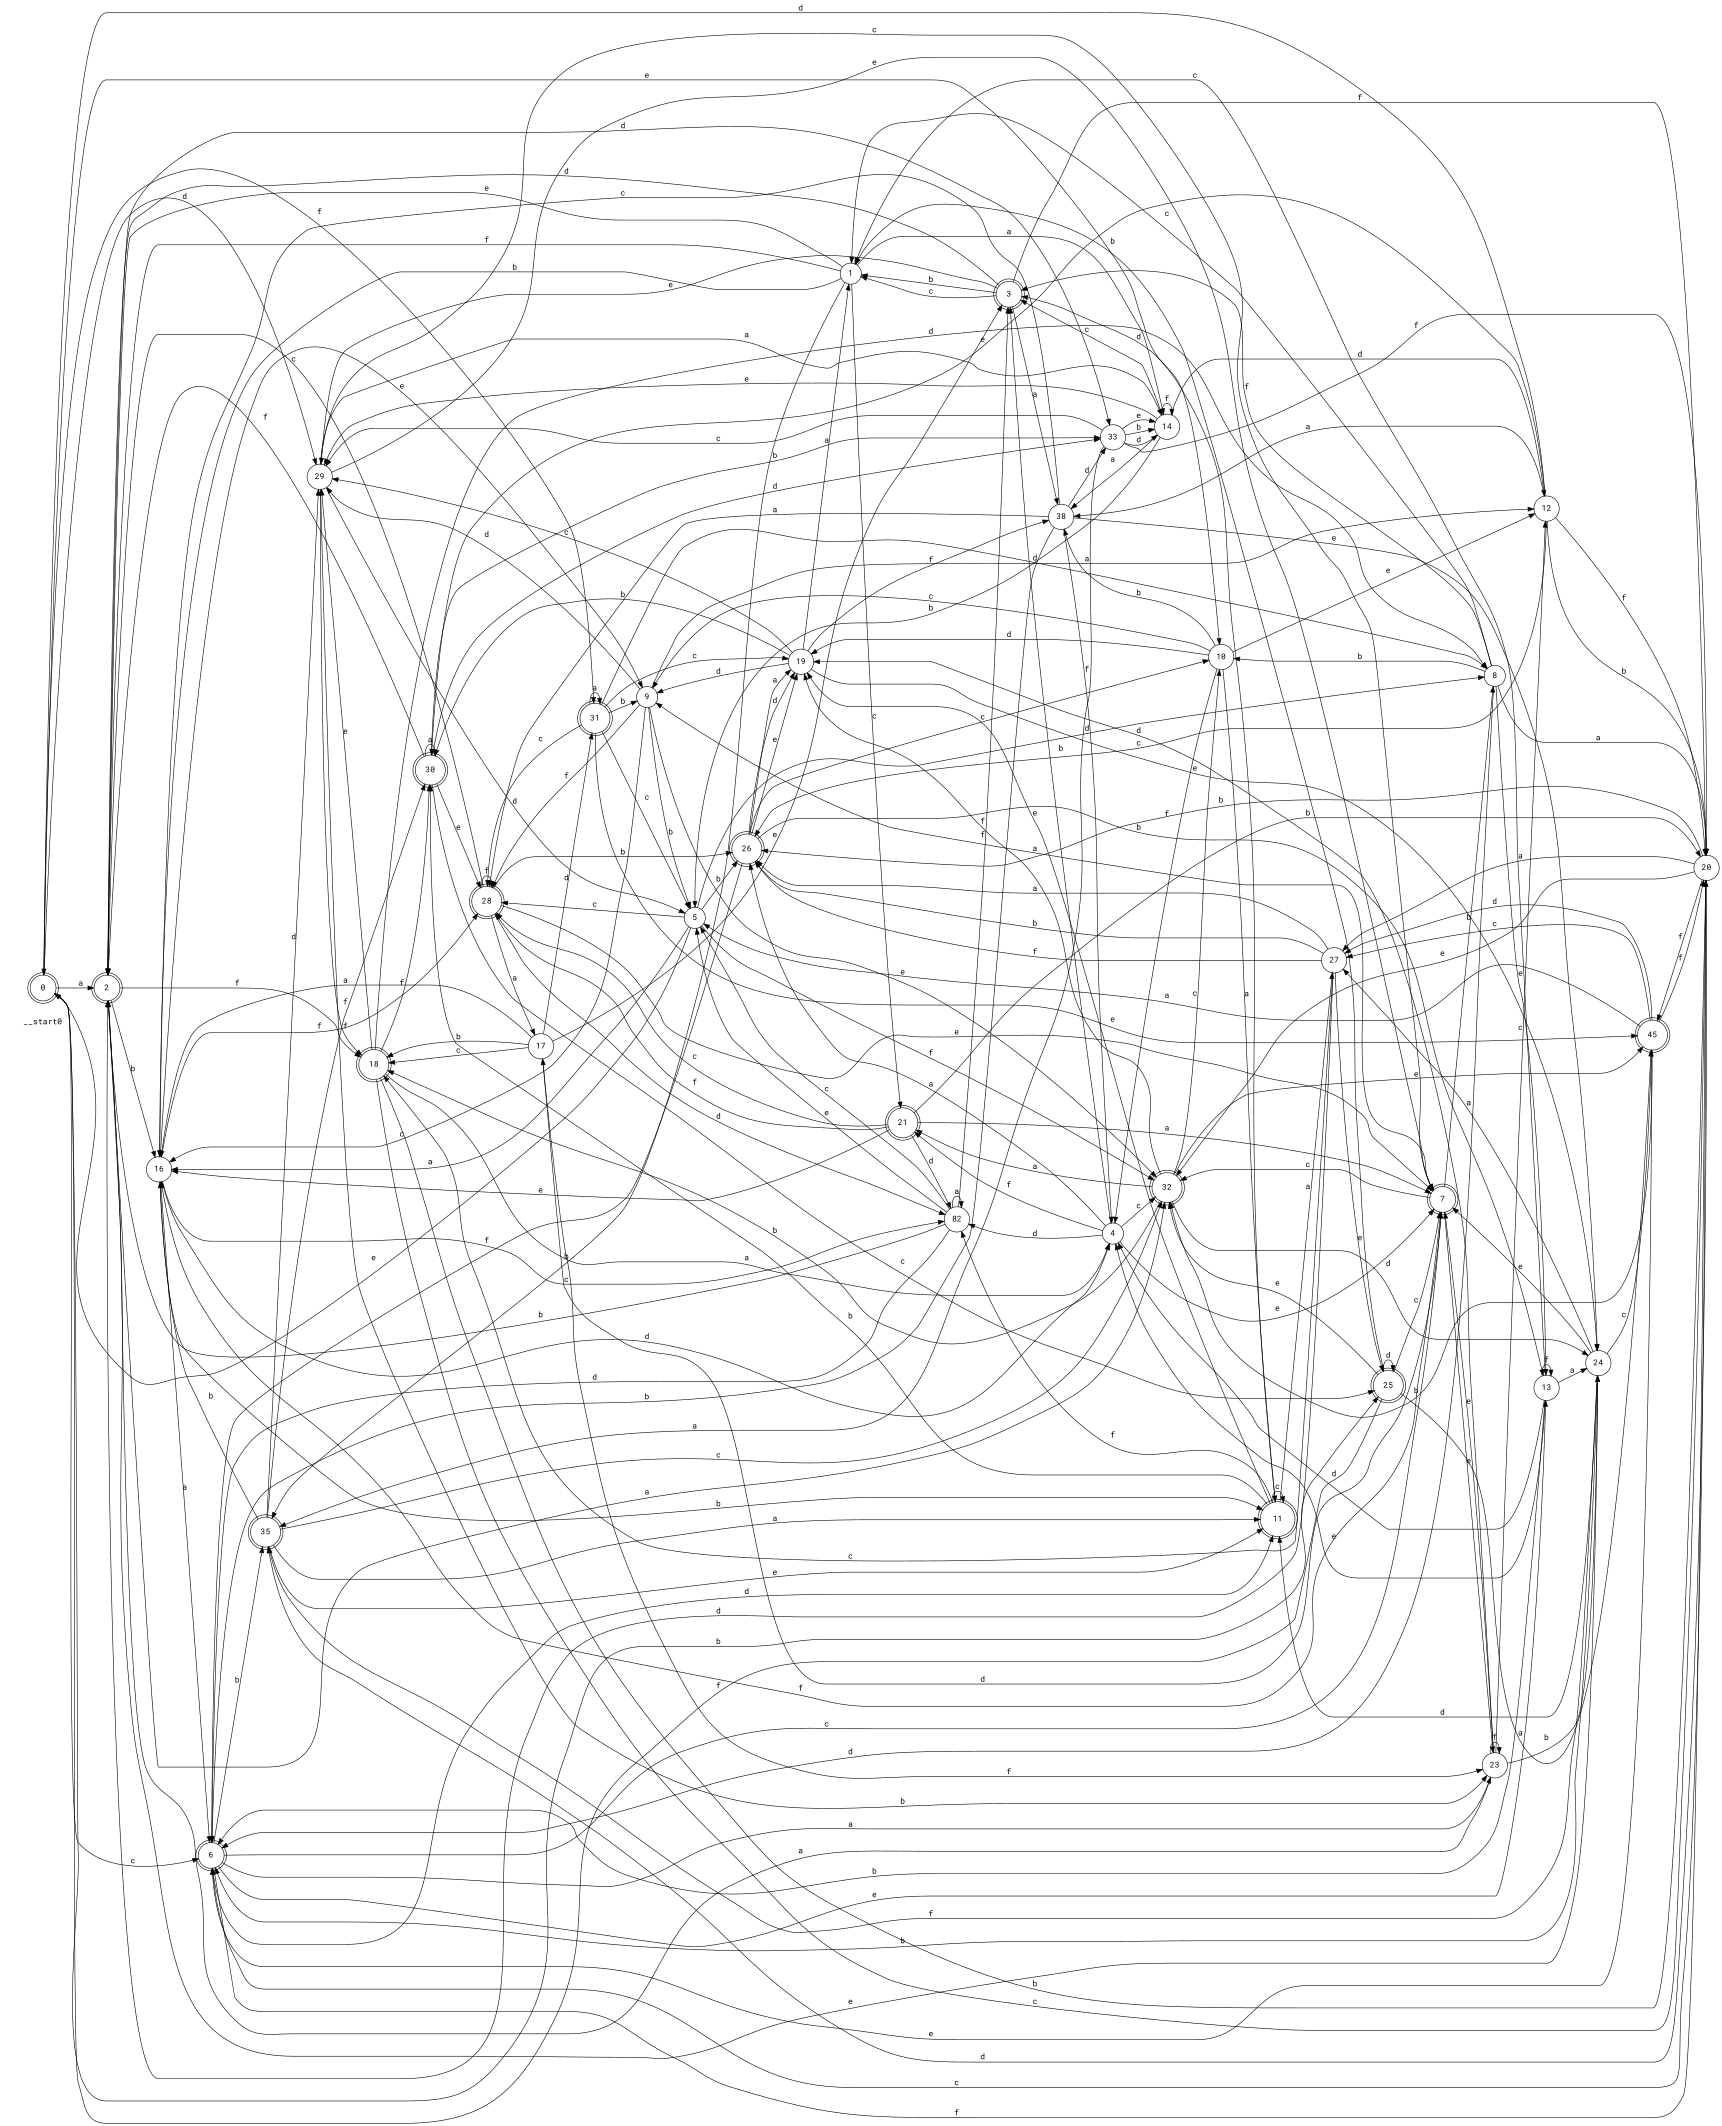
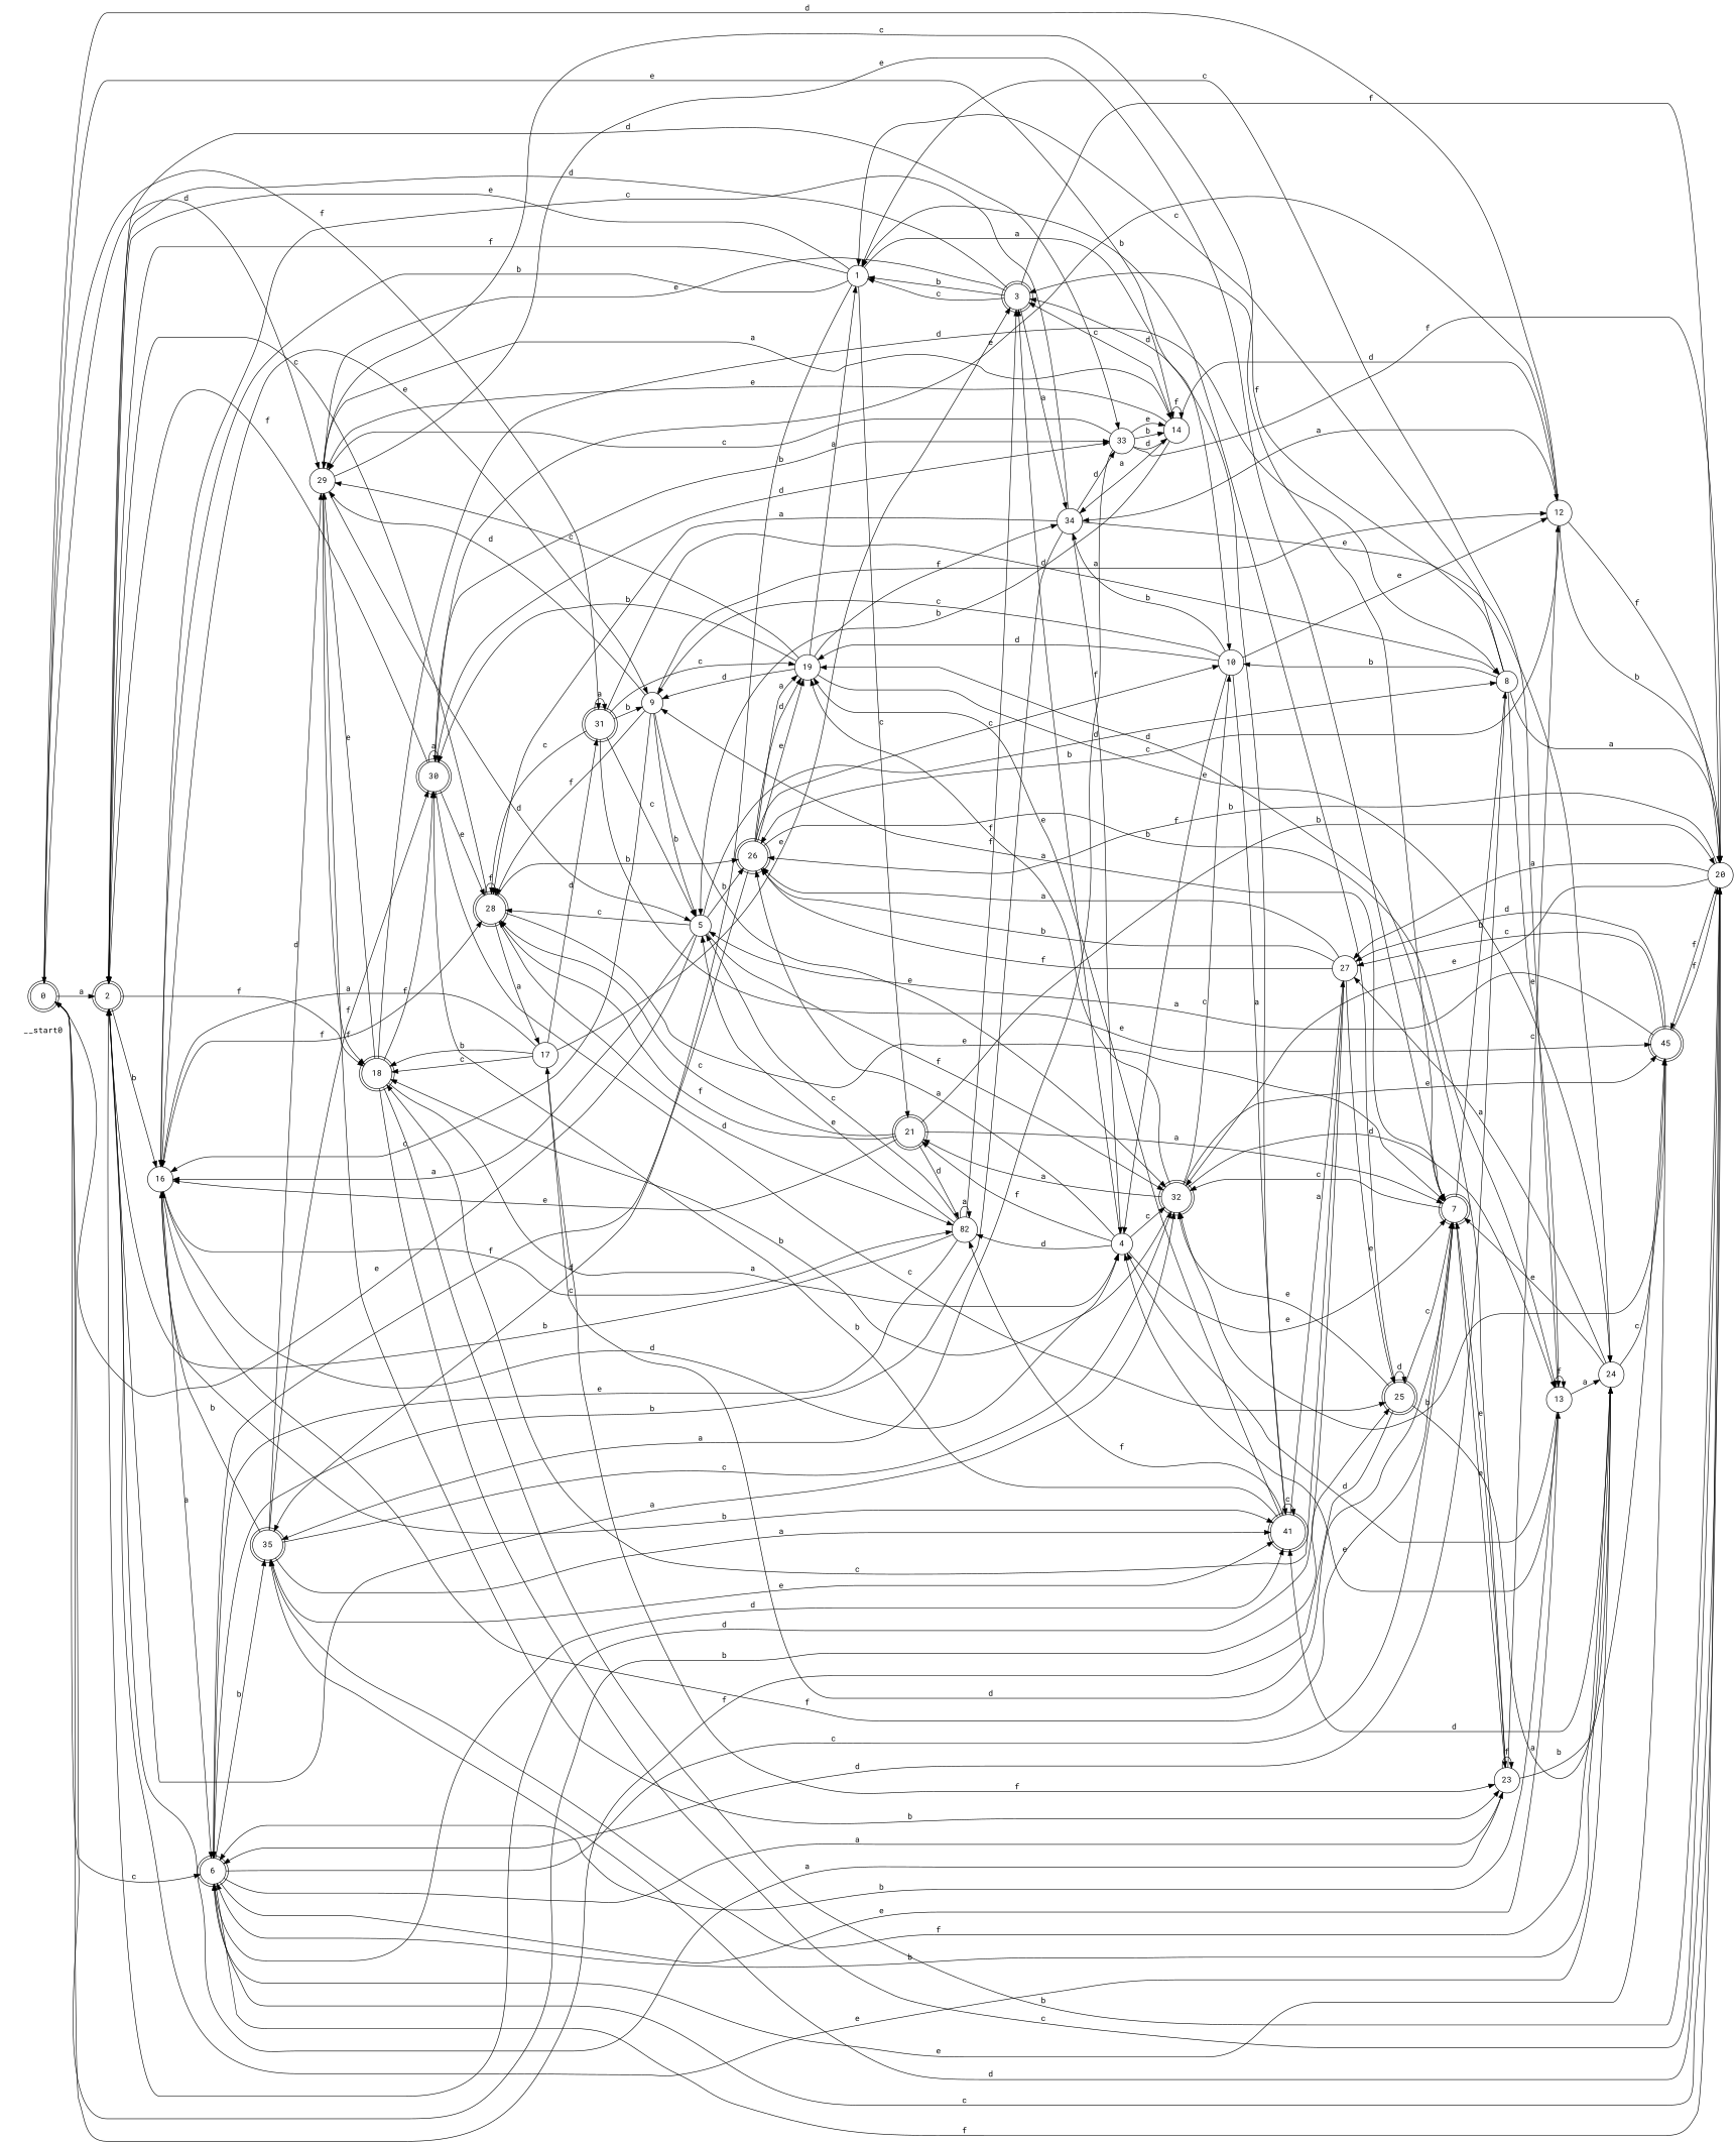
  digraph {
    fontname="Roboto Mono"
    rankdir=LR
    node [fontname="Roboto Mono" shape=circle color=black fillcolor=white style=filled]
    edge [fontname="Roboto Mono"]
    __start0 [shape=none color="" fillcolor="" style=""]
    n2 [label=0 shape=doublecircle style="rounded,filled"]
    n3 [label=2 shape=doublecircle style="rounded,filled"]
    n4 [label=6 shape=doublecircle style="rounded,filled"]
    n5 [label=10]
    n6 [label=25 shape=doublecircle style="rounded,filled"]
    n7 [label=29]
    n8 [label=31 shape=doublecircle style="rounded,filled"]
    n9 [label=16]
    n10 [label=18 shape=doublecircle style="rounded,filled"]
    n11 [label=24]
    n12 [label=32 shape=doublecircle style="rounded,filled"]
    n13 [label=33]
    n14 [label=35 shape=doublecircle style="rounded,filled"]
    n15 [label=20]
    n16 [label=7 shape=doublecircle style="rounded,filled"]
-   n17 [label=11 shape=doublecircle style="rounded,filled"]
+   n17 [label=41 shape=doublecircle style="rounded,filled"]
    n18 [label=13]
    n19 [label=23]
-   n20 [label=38]
+   n20 [label=34]
    n21 [label=4]
    n22 [label=9]
    n23 [label=12]
    n24 [label=19]
    n25 [label=1]
    n26 [label=45 shape=doublecircle style="rounded,filled"]
    n27 [label=14]
    n28 [label=5]
    n29 [label=8]
    n30 [label=28 shape=doublecircle style="rounded,filled"]
    n31 [label=21 shape=doublecircle style="rounded,filled"]
    n32 [label=3 shape=doublecircle style="rounded,filled"]
    n33 [label=82]
    n34 [label=30 shape=doublecircle style="rounded,filled"]
    n35 [label=26 shape=doublecircle style="rounded,filled"]
    n36 [label=27]
    n37 [label=17]
    n2 -> n3 [label=a]
    n2 -> n4 [label=c]
    n2 -> n5 [label=e]
    n2 -> n6 [label=b]
    n2 -> n7 [label=d]
    n2 -> n8 [label=f]
    n3 -> n9 [label=b]
    n3 -> n10 [label=f]
    n3 -> n11 [label=e]
    n3 -> n12 [label=a]
    n3 -> n13 [label=d]
    n4 -> n14 [label=b]
    n4 -> n15 [label=f]
    n4 -> n16 [label=c]
    n4 -> n17 [label=d]
    n4 -> n18 [label=e]
    n4 -> n19 [label=a]
    n5 -> n17 [label=a]
    n5 -> n20 [label=b]
    n5 -> n21 [label=f]
    n5 -> n22 [label=c]
    n5 -> n23 [label=e]
    n5 -> n24 [label=d]
    n6 -> n2 [label=f]
    n6 -> n6 [label=d]
    n6 -> n12 [label=e]
    n6 -> n16 [label=c]
    n6 -> n25 [label=b]
    n6 -> n26 [label=a]
    n7 -> n10 [label=f]
    n7 -> n16 [label=c]
    n7 -> n16 [label=e]
    n7 -> n19 [label=b]
    n7 -> n27 [label=a]
    n7 -> n28 [label=d]
    n8 -> n8 [label=a]
    n8 -> n22 [label=b]
    n8 -> n24 [label=c]
    n8 -> n26 [label=e]
    n8 -> n28 [label=c]
    n8 -> n29 [label=d]
    n8 -> n30 [label=c]
    n9 -> n4 [label=a]
    n9 -> n17 [label=b]
    n9 -> n21 [label=d]
    n9 -> n22 [label=e]
    n9 -> n30 [label=f]
    n9 -> n33 [label=c]
    n10 -> n7 [label=e]
    n10 -> n15 [label=b]
    n10 -> n15 [label=c]
    n10 -> n21 [label=a]
    n10 -> n29 [label=d]
    n10 -> n34 [label=f]
    n11 -> n4 [label=b]
    n11 -> n14 [label=f]
    n11 -> n16 [label=e]
    n11 -> n17 [label=d]
    n11 -> n26 [label=c]
    n11 -> n36 [label=a]
    n12 -> n5 [label=c]
    n12 -> n10 [label=b]
-   n12 -> n11 [label=d]
+   n12 -> n18 [label=d]
    n12 -> n24 [label=f]
    n12 -> n26 [label=e]
    n12 -> n31 [label=a]
    n13 -> n7 [label=c]
    n13 -> n14 [label=a]
    n13 -> n15 [label=f]
    n13 -> n27 [label=b]
    n13 -> n27 [label=d]
    n13 -> n27 [label=e]
    n14 -> n7 [label=d]
    n14 -> n9 [label=b]
    n14 -> n12 [label=c]
    n14 -> n17 [label=a]
    n14 -> n17 [label=e]
    n14 -> n34 [label=f]
    n15 -> n4 [label=c]
    n15 -> n12 [label=e]
    n15 -> n14 [label=d]
    n15 -> n26 [label=f]
    n15 -> n35 [label=b]
    n15 -> n36 [label=a]
    n16 -> n9 [label=f]
    n16 -> n12 [label=c]
    n16 -> n19 [label=e]
    n16 -> n22 [label=a]
    n16 -> n29 [label=b]
    n16 -> n37 [label=d]
    n17 -> n17 [label=c]
    n17 -> n24 [label=e]
    n17 -> n32 [label=d]
    n17 -> n33 [label=f]
    n17 -> n34 [label=b]
    n17 -> n36 [label=a]
    n18 -> n4 [label=b]
    n18 -> n11 [label=a]
    n18 -> n18 [label=f]
    n18 -> n21 [label=d]
    n18 -> n21 [label=e]
    n18 -> n25 [label=c]
    n19 -> n3 [label=a]
    n19 -> n11 [label=b]
    n19 -> n16 [label=e]
    n19 -> n19 [label=f]
    n19 -> n23 [label=c]
    n19 -> n24 [label=d]
    n20 -> n4 [label=b]
    n20 -> n9 [label=c]
    n20 -> n11 [label=e]
    n20 -> n13 [label=d]
    n20 -> n21 [label=f]
    n20 -> n30 [label=a]
    n21 -> n12 [label=c]
    n21 -> n16 [label=e]
    n21 -> n31 [label=f]
    n21 -> n32 [label=b]
    n21 -> n33 [label=d]
    n21 -> n35 [label=a]
    n22 -> n7 [label=d]
    n22 -> n9 [label=c]
    n22 -> n12 [label=e]
    n22 -> n23 [label=a]
    n22 -> n28 [label=b]
    n22 -> n30 [label=f]
    n23 -> n2 [label=d]
    n23 -> n15 [label=b]
    n23 -> n15 [label=f]
    n23 -> n20 [label=a]
    n23 -> n34 [label=e]
    n23 -> n35 [label=c]
    n24 -> n7 [label=c]
    n24 -> n11 [label=e]
    n24 -> n20 [label=f]
    n24 -> n22 [label=d]
    n24 -> n25 [label=a]
    n24 -> n34 [label=b]
    n25 -> n3 [label=e]
    n25 -> n3 [label=f]
    n25 -> n9 [label=b]
-   n25 -> n14 [label=b]
+   n25 -> n14 [label=d]
    n25 -> n27 [label=a]
    n25 -> n31 [label=c]
    n26 -> n4 [label=e]
    n26 -> n12 [label=b]
    n26 -> n15 [label=f]
    n26 -> n28 [label=a]
    n26 -> n36 [label=c]
    n26 -> n36 [label=d]
    n27 -> n7 [label=e]
    n27 -> n20 [label=a]
    n27 -> n23 [label=d]
    n27 -> n27 [label=f]
    n27 -> n28 [label=b]
    n27 -> n32 [label=c]
    n28 -> n2 [label=e]
    n28 -> n9 [label=a]
    n28 -> n12 [label=f]
    n28 -> n29 [label=d]
    n28 -> n30 [label=c]
    n28 -> n35 [label=b]
    n29 -> n4 [label=d]
    n29 -> n5 [label=b]
    n29 -> n15 [label=a]
    n29 -> n18 [label=e]
    n29 -> n25 [label=c]
    n29 -> n32 [label=f]
    n30 -> n3 [label=c]
    n30 -> n16 [label=e]
    n30 -> n30 [label=f]
    n30 -> n33 [label=d]
    n30 -> n35 [label=b]
    n30 -> n37 [label=a]
    n31 -> n9 [label=e]
    n31 -> n15 [label=b]
    n31 -> n16 [label=a]
    n31 -> n30 [label=c]
    n31 -> n30 [label=f]
    n31 -> n33 [label=d]
    n32 -> n3 [label=d]
    n32 -> n7 [label=e]
    n32 -> n15 [label=f]
    n32 -> n20 [label=a]
    n32 -> n25 [label=b]
    n32 -> n25 [label=c]
    n33 -> n3 [label=b]
-   n33 -> n4 [label=d]
+   n33 -> n4 [label=e]
    n33 -> n28 [label=c]
    n33 -> n28 [label=e]
    n33 -> n32 [label=f]
    n33 -> n33 [label=a]
    n34 -> n3 [label=f]
    n34 -> n6 [label=c]
    n34 -> n13 [label=b]
    n34 -> n13 [label=d]
    n34 -> n30 [label=e]
    n34 -> n34 [label=a]
    n35 -> n4 [label=f]
    n35 -> n5 [label=c]
    n35 -> n18 [label=b]
    n35 -> n24 [label=a]
    n35 -> n24 [label=d]
    n35 -> n24 [label=e]
    n36 -> n3 [label=d]
    n36 -> n6 [label=e]
    n36 -> n10 [label=c]
    n36 -> n35 [label=a]
    n36 -> n35 [label=b]
    n36 -> n35 [label=f]
    n37 -> n8 [label=d]
    n37 -> n9 [label=a]
    n37 -> n10 [label=b]
    n37 -> n10 [label=c]
    n37 -> n19 [label=f]
    n37 -> n32 [label=e]
  }
